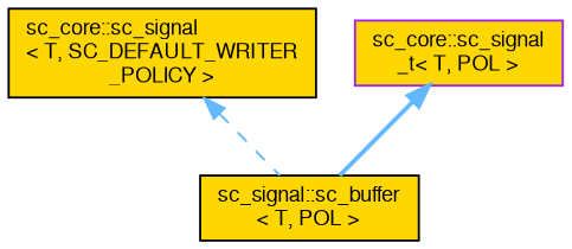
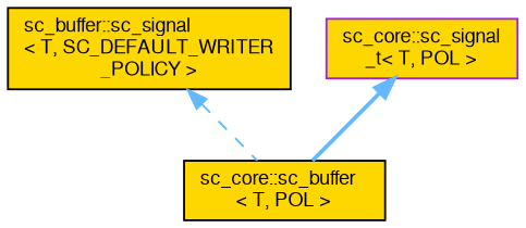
  digraph {
    node [color=black fillcolor=gold fontname=FreeSans fontsize=10 shape=box style=filled]
    edge [color=steelblue1 dir=back fontname=FreeSans fontsize=10 labelfontname=FreeSans labelfontsize=10]
-   n1 [fontcolor=black height=0.2 label="sc_signal::sc_buffer\l\< T, POL \>" width=0.4]
-   n2 [height=0.2 label="sc_core::sc_signal\l\< T, SC_DEFAULT_WRITER\l_POLICY \>" width=0.4]
+   n1 [fontcolor=black height=0.2 label="sc_core::sc_buffer\l\< T, POL \>" width=0.4]
+   n2 [height=0.2 label="sc_buffer::sc_signal\l\< T, SC_DEFAULT_WRITER\l_POLICY \>" width=0.4]
    n3 [color=purple height=0.2 label="sc_core::sc_signal\l_t\< T, POL \>" width=0.4]
    n2 -> n1 [style=dashed]
    n3 -> n1 [style=bold]
  }
